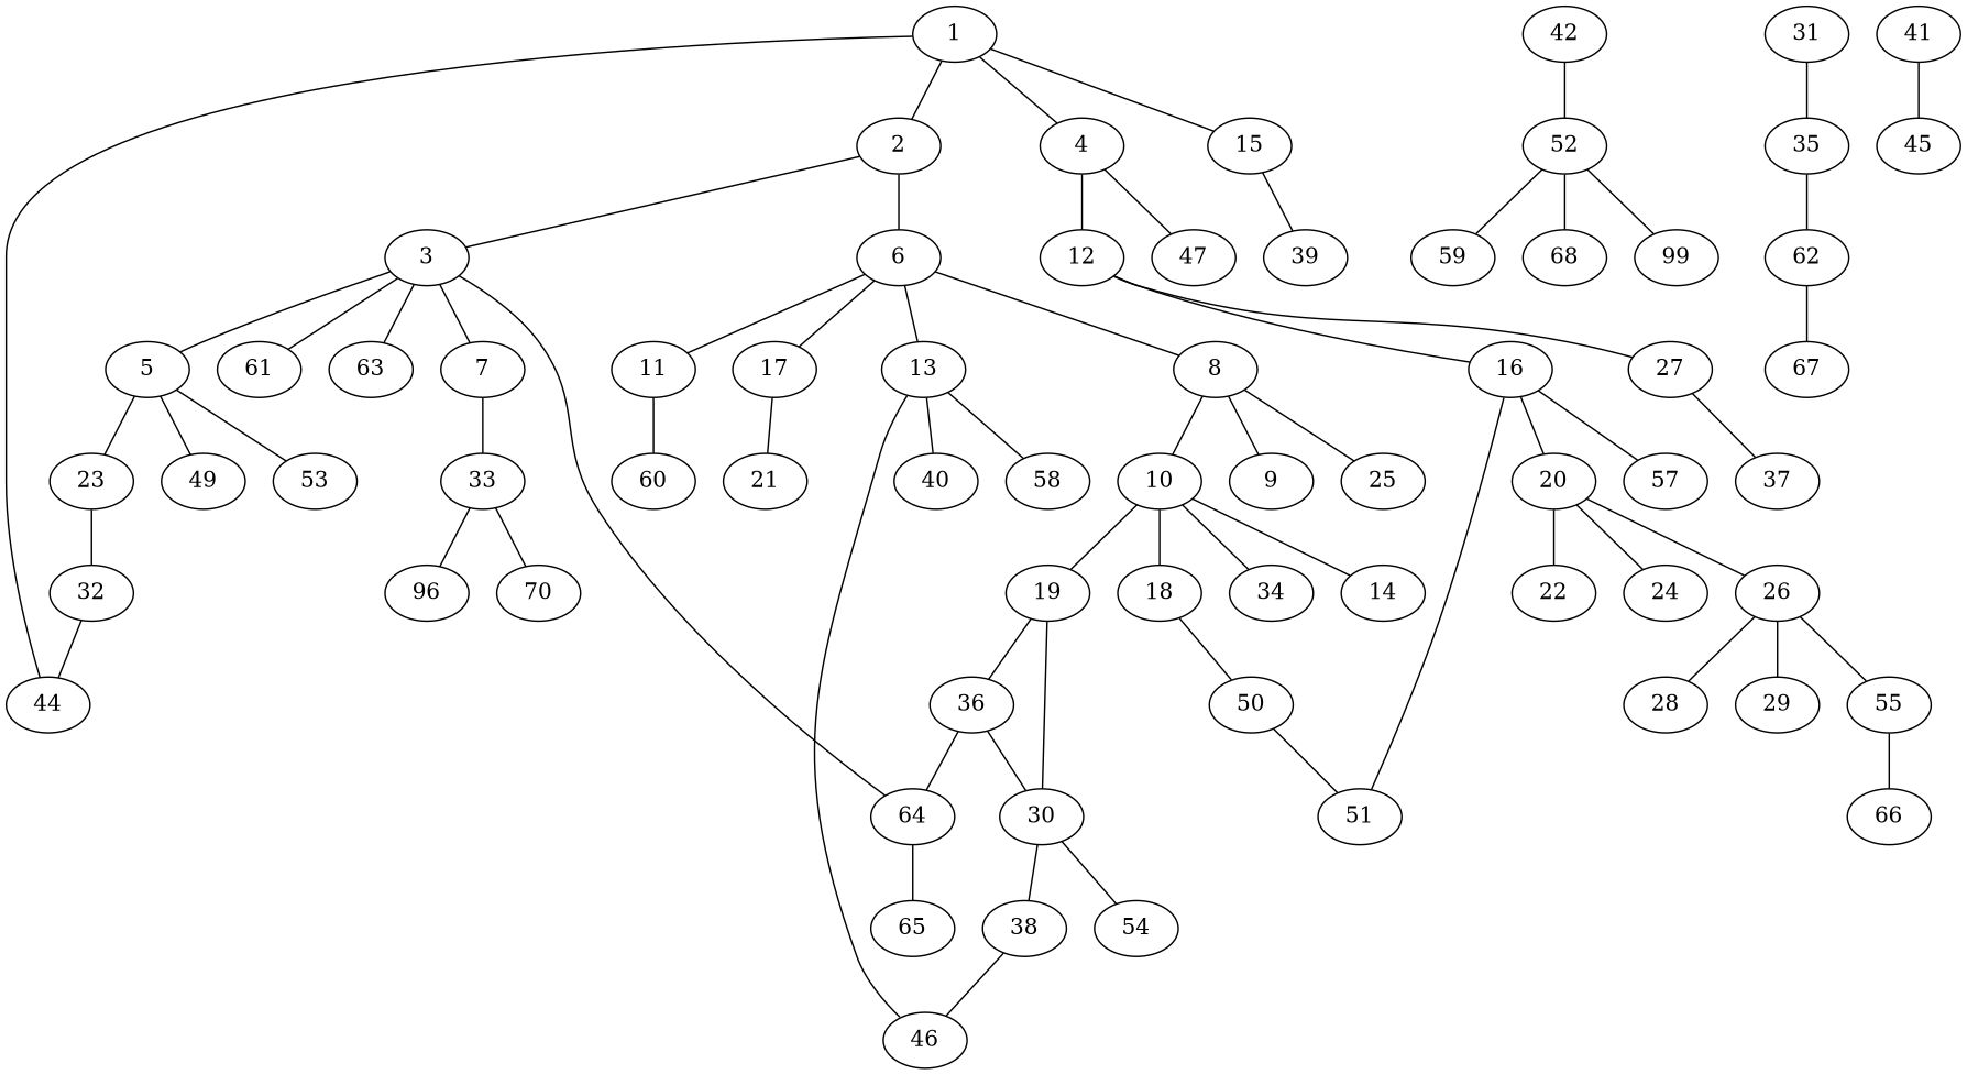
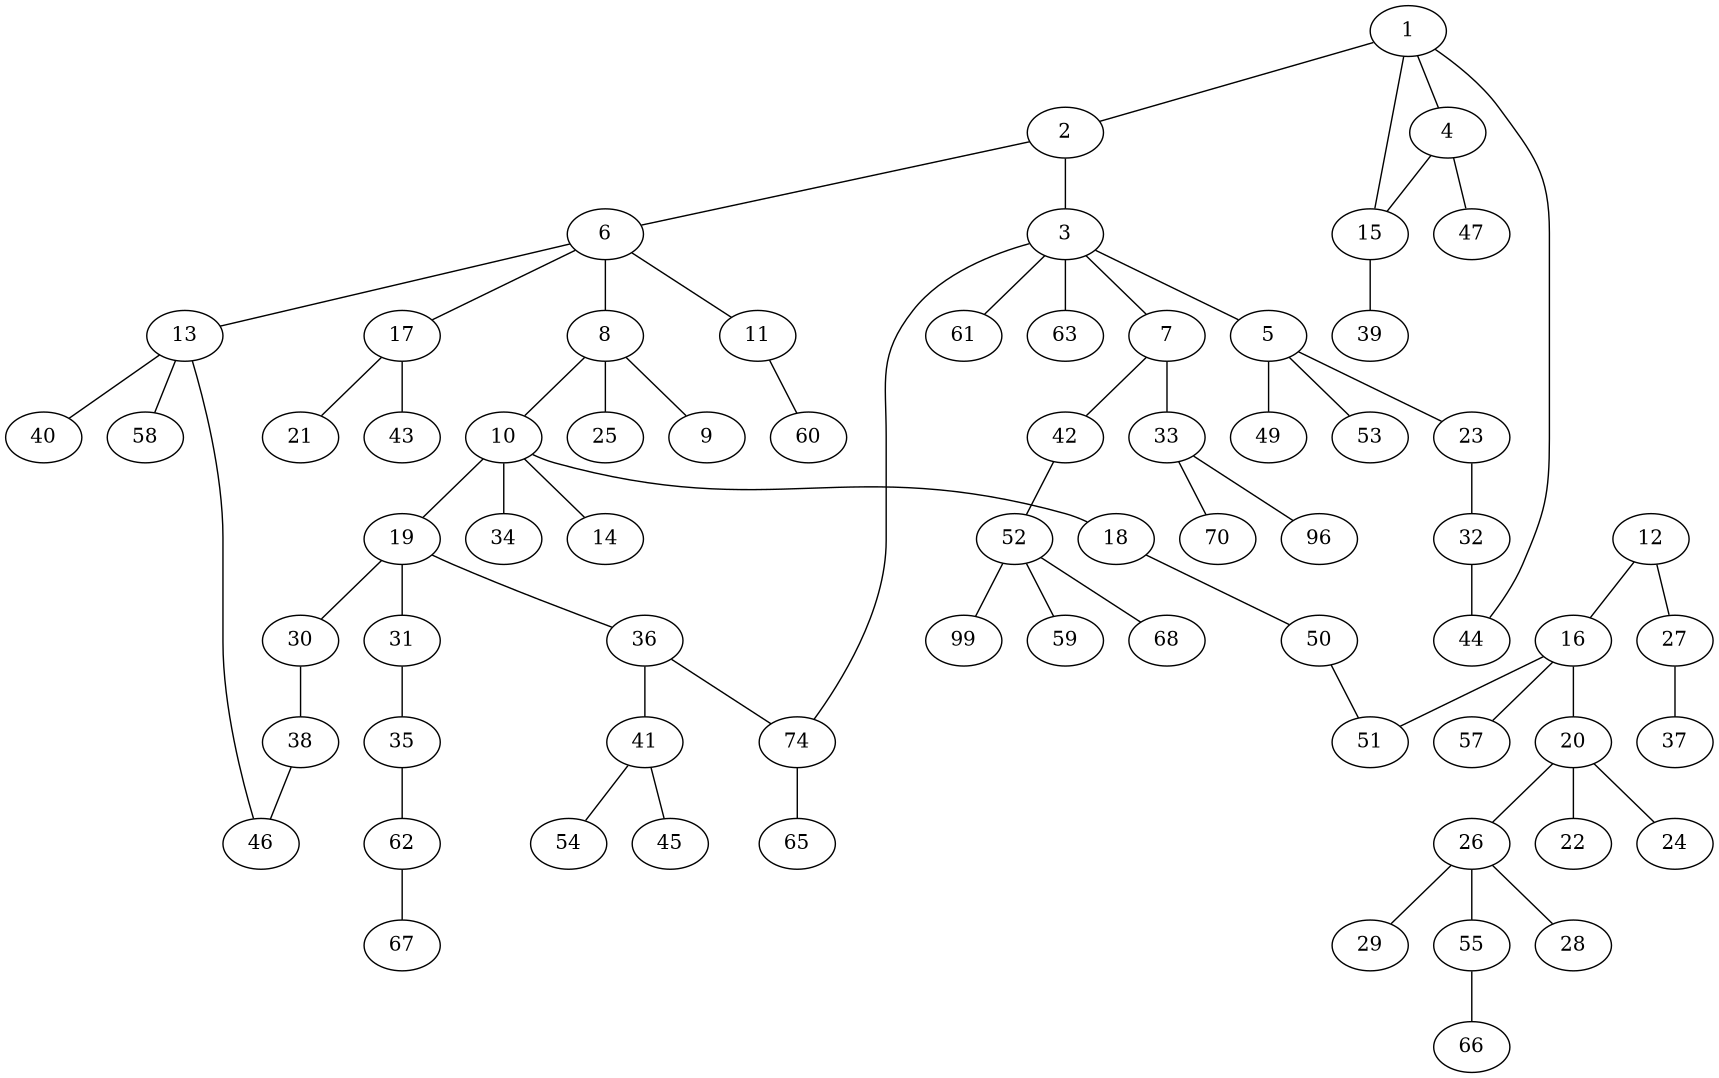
  graph {
    1
    2
    4
    15
    44
    3
    6
    12
    47
    39
    5
    7
    61
    63
-   64
+   64 [label=74]
    8
    11
    13
    17
    16
    27
    23
    49
    53
    33
    42
    65
    9
    10
    25
    60
    40
    46
    58
    21
+   43
    32
    n38 [label=96]
    70
    52
    20
    51
    57
    37
    14
    18
    19
    34
    59
    68
    n51 [label=99]
    50
    30
    31
    36
    38
    35
    41
    22
    24
    26
    28
    29
    55
    62
    45
    54
    66
    67
    1 -- 2
    1 -- 4
    1 -- 15
    1 -- 44
    2 -- 3
    2 -- 6
-   4 -- 12
+   4 -- 15
    4 -- 47
    15 -- 39
    3 -- 5
    3 -- 7
    3 -- 61
    3 -- 63
    3 -- 64
    6 -- 8
    6 -- 11
    6 -- 13
    6 -- 17
    12 -- 16
    12 -- 27
    5 -- 23
    5 -- 49
    5 -- 53
    7 -- 33
+   7 -- 42
    64 -- 65
    8 -- 9
    8 -- 10
    8 -- 25
    11 -- 60
    13 -- 40
    13 -- 46
    13 -- 58
    17 -- 21
+   17 -- 43
    16 -- 20
    16 -- 51
    16 -- 57
    27 -- 37
    23 -- 32
    33 -- n38
    33 -- 70
    42 -- 52
    10 -- 14
    10 -- 18
    10 -- 19
    10 -- 34
    32 -- 44
    52 -- 59
    52 -- 68
    52 -- n51
    20 -- 22
    20 -- 24
    20 -- 26
    18 -- 50
    19 -- 30
+   19 -- 31
    19 -- 36
    50 -- 51
    30 -- 38
    31 -- 35
    36 -- 64
-   36 -- 30
+   36 -- 41
    38 -- 46
    35 -- 62
    41 -- 45
-   30 -- 54
+   41 -- 54
    26 -- 28
    26 -- 29
    26 -- 55
    55 -- 66
    62 -- 67
  }
